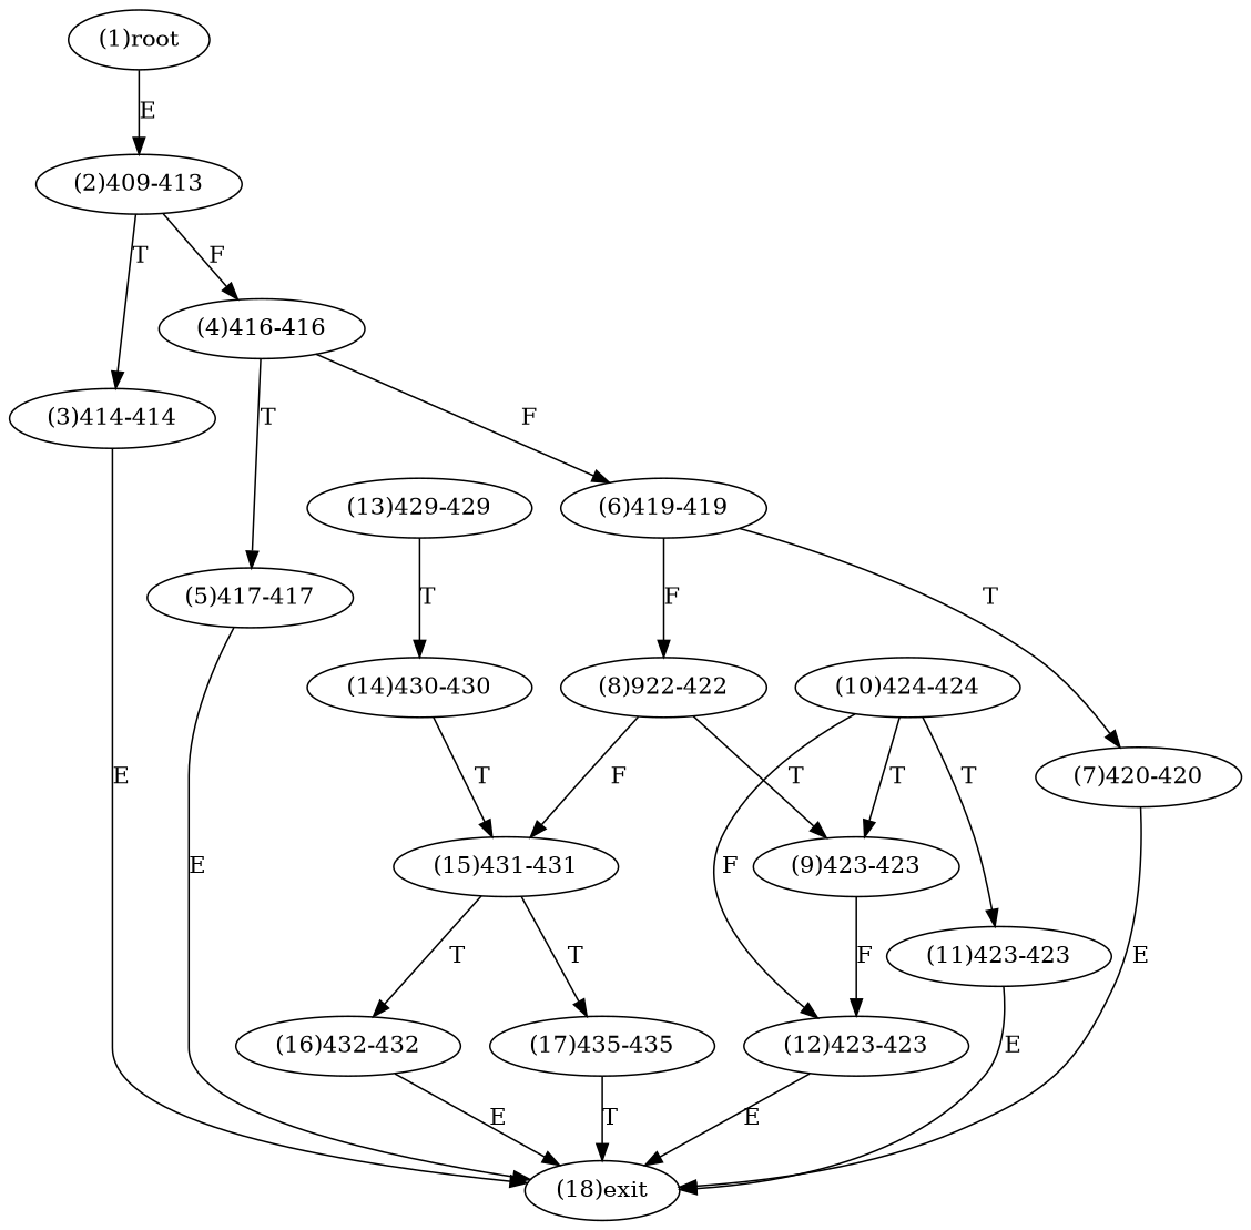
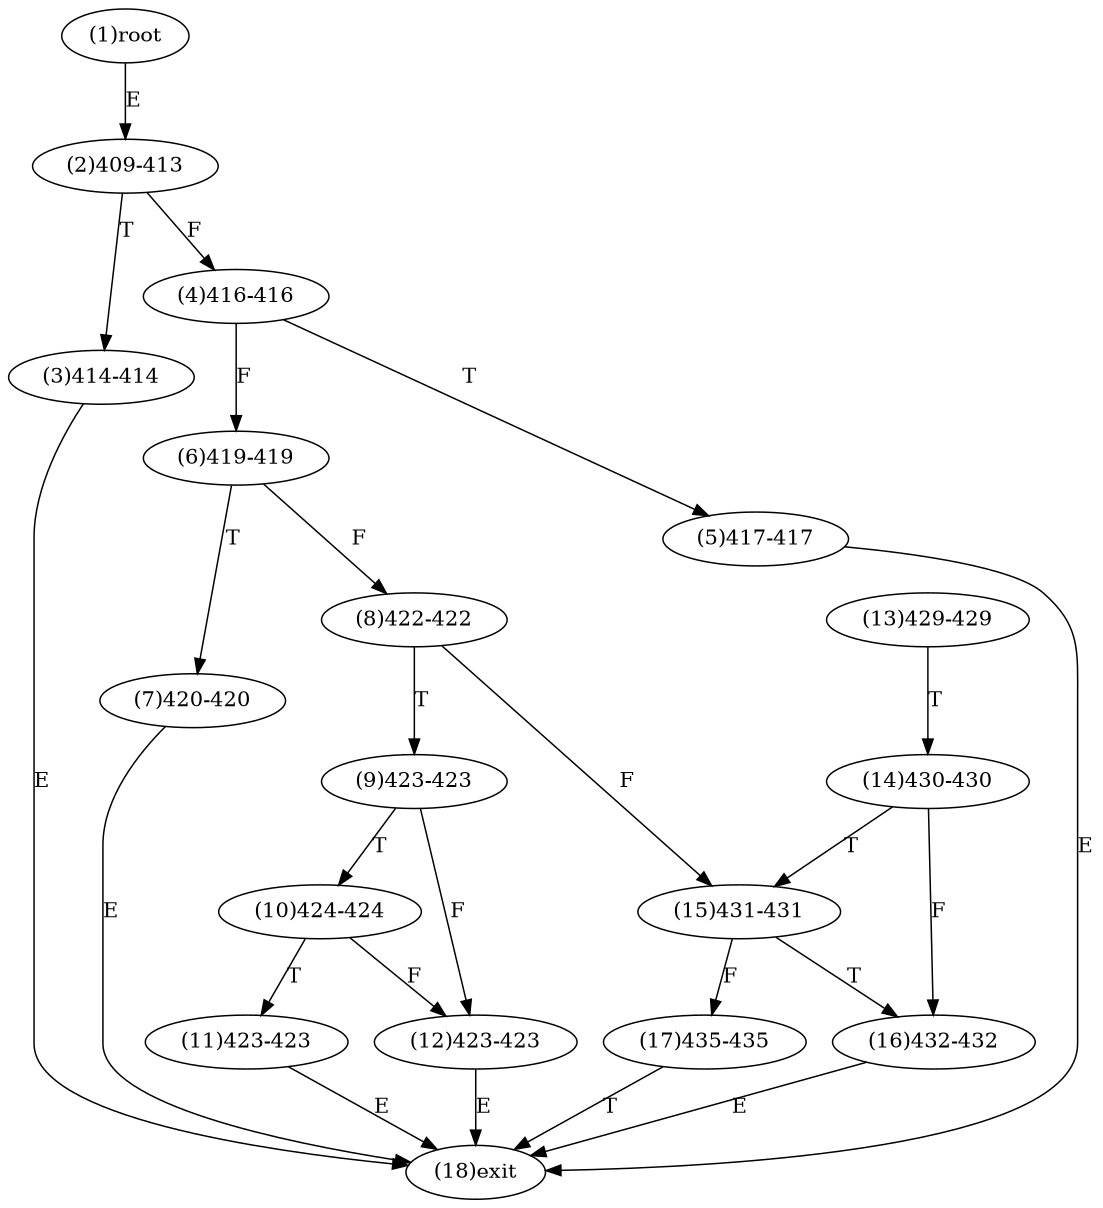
  digraph {
    n1 [label="(1)root"]
    n2 [label="(2)409-413"]
    n3 [label="(3)414-414"]
    n4 [label="(4)416-416"]
    n5 [label="(18)exit"]
    n6 [label="(5)417-417"]
    n7 [label="(6)419-419"]
    n8 [label="(7)420-420"]
-   n9 [label="(8)922-422"]
+   n9 [label="(8)422-422"]
    n10 [label="(9)423-423"]
    n11 [label="(15)431-431"]
    n12 [label="(10)424-424"]
    n13 [label="(12)423-423"]
    n14 [label="(13)429-429"]
    n15 [label="(14)430-430"]
    n16 [label="(11)423-423"]
    n17 [label="(16)432-432"]
    n18 [label="(17)435-435"]
    n1 -> n2 [label=E]
    n2 -> n3 [label=T]
    n2 -> n4 [label=F]
    n3 -> n5 [label=E]
    n4 -> n6 [label=T]
    n4 -> n7 [label=F]
    n6 -> n5 [label=E]
    n7 -> n8 [label=T]
    n7 -> n9 [label=F]
    n8 -> n5 [label=E]
    n9 -> n10 [label=T]
    n9 -> n11 [label=F]
-   n12 -> n10 [label=T]
+   n10 -> n12 [label=T]
    n10 -> n13 [label=F]
    n11 -> n17 [label=T]
-   n11 -> n18 [label=T]
+   n11 -> n18 [label=F]
    n12 -> n13 [label=F]
    n12 -> n16 [label=T]
    n13 -> n5 [label=E]
    n14 -> n15 [label=T]
    n15 -> n11 [label=T]
+   n15 -> n17 [label=F]
    n16 -> n5 [label=E]
    n17 -> n5 [label=E]
    n18 -> n5 [label=T]
  }
